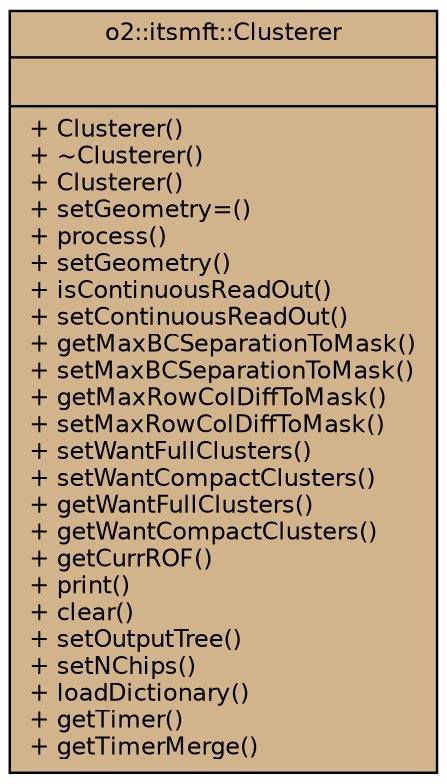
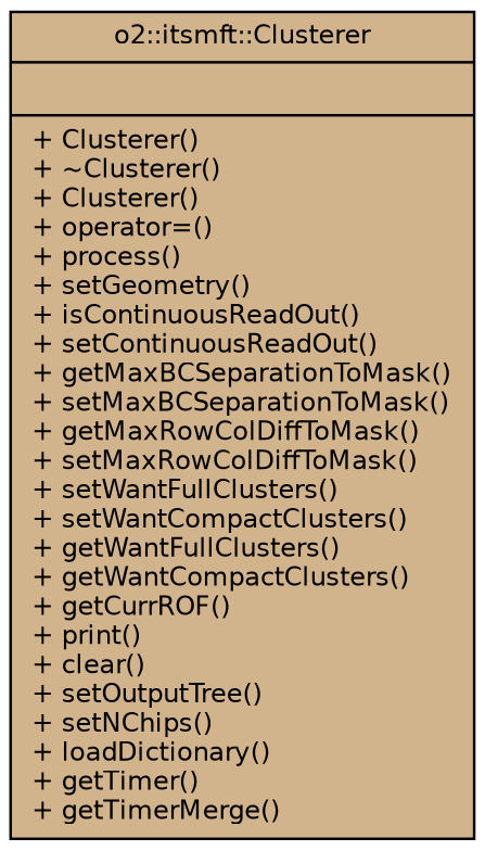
  digraph {
-   n1 [color=black fillcolor=tan fontcolor=black fontname=Helvetica fontsize=10 height=0.2 label="{o2::itsmft::Clusterer\n||+ Clusterer()\l+ ~Clusterer()\l+ Clusterer()\l+ setGeometry=()\l+ process()\l+ setGeometry()\l+ isContinuousReadOut()\l+ setContinuousReadOut()\l+ getMaxBCSeparationToMask()\l+ setMaxBCSeparationToMask()\l+ getMaxRowColDiffToMask()\l+ setMaxRowColDiffToMask()\l+ setWantFullClusters()\l+ setWantCompactClusters()\l+ getWantFullClusters()\l+ getWantCompactClusters()\l+ getCurrROF()\l+ print()\l+ clear()\l+ setOutputTree()\l+ setNChips()\l+ loadDictionary()\l+ getTimer()\l+ getTimerMerge()\l}" shape=record style=filled width=0.4]
+   n1 [color=black fillcolor=tan fontcolor=black fontname=Helvetica fontsize=10 height=0.2 label="{o2::itsmft::Clusterer\n||+ Clusterer()\l+ ~Clusterer()\l+ Clusterer()\l+ operator=()\l+ process()\l+ setGeometry()\l+ isContinuousReadOut()\l+ setContinuousReadOut()\l+ getMaxBCSeparationToMask()\l+ setMaxBCSeparationToMask()\l+ getMaxRowColDiffToMask()\l+ setMaxRowColDiffToMask()\l+ setWantFullClusters()\l+ setWantCompactClusters()\l+ getWantFullClusters()\l+ getWantCompactClusters()\l+ getCurrROF()\l+ print()\l+ clear()\l+ setOutputTree()\l+ setNChips()\l+ loadDictionary()\l+ getTimer()\l+ getTimerMerge()\l}" shape=record style=filled width=0.4]
  }
